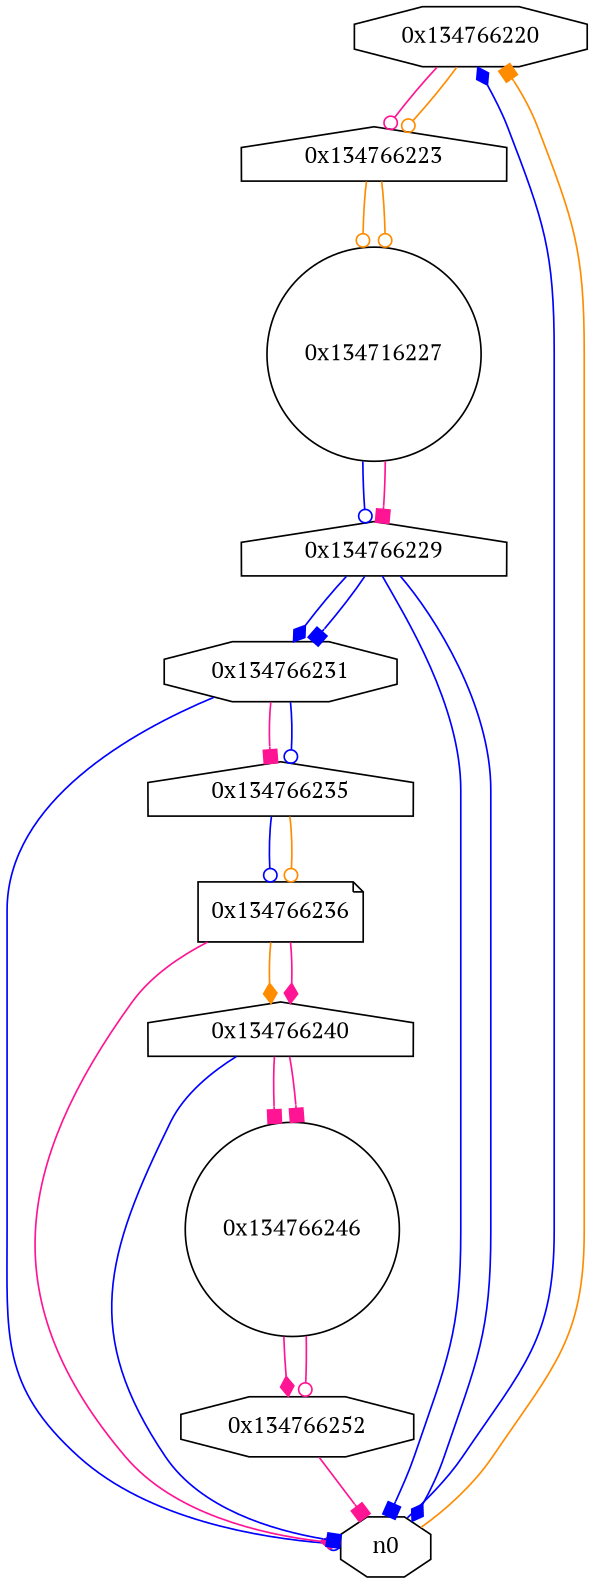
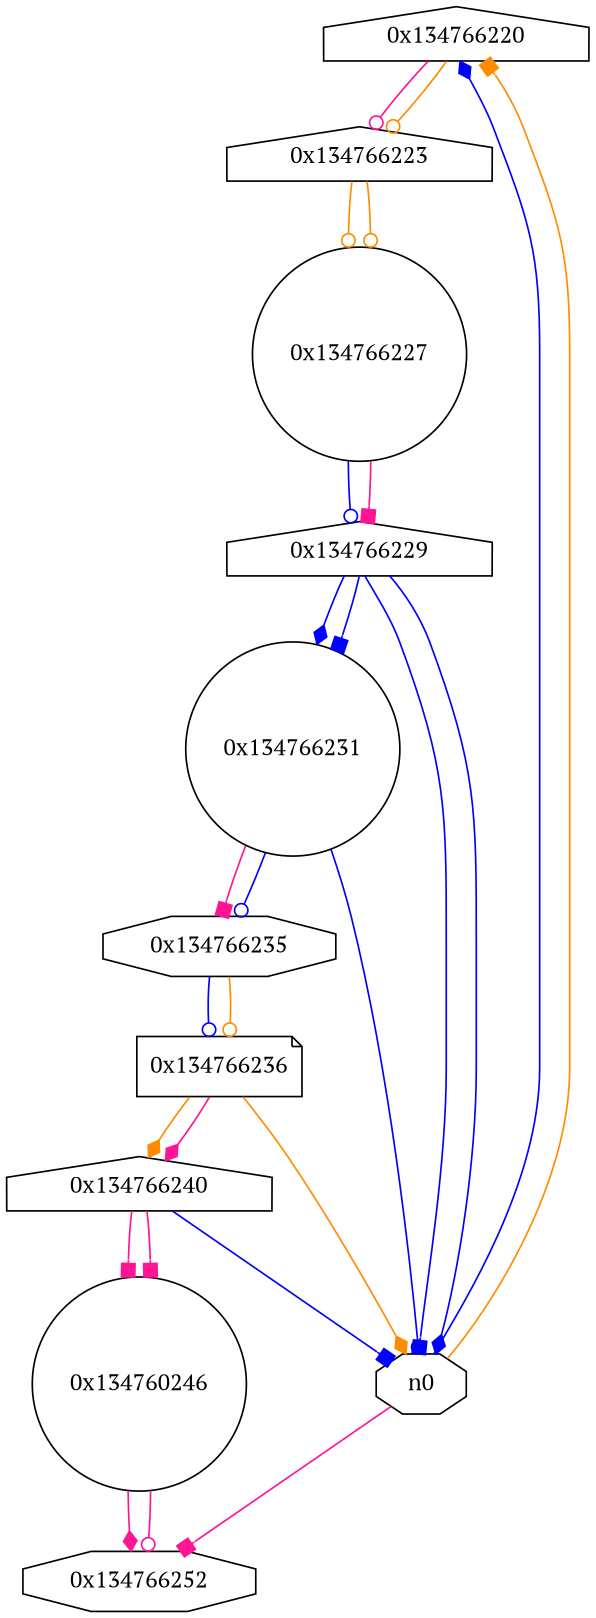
  digraph {
    fontname="PT Serif"
    node [fontname="PT Serif" shape=octagon]
    edge [arrowhead=odot color=blue fontname="PT Serif"]
-   n1 [label="0x134766220"]
+   n1 [label="0x134766220" shape=house]
    n2 [label="0x134766223" shape=house]
-   n3 [label="0x134716227" shape=circle]
+   n3 [label="0x134766227" shape=circle]
    n4 [label="0x134766229" shape=house]
-   n5 [label="0x134766231"]
+   n5 [label="0x134766231" shape=circle]
    n0
-   n6 [label="0x134766235" shape=house]
+   n6 [label="0x134766235"]
    n7 [label="0x134766236" shape=note]
    n8 [label="0x134766240" shape=house]
-   n9 [label="0x134766246" shape=circle]
+   n9 [label="0x134760246" shape=circle]
    n10 [label="0x134766252"]
    n1 -> n2 [color=deeppink]
    n1 -> n2 [color=darkorange]
    n2 -> n3 [color=darkorange]
    n2 -> n3 [color=darkorange]
    n3 -> n4
    n3 -> n4 [arrowhead=box color=deeppink]
    n4 -> n5 [arrowhead=diamond]
    n4 -> n5 [arrowhead=box]
    n4 -> n0 [arrowhead=box]
    n4 -> n0 [arrowhead=diamond]
    n5 -> n0
    n5 -> n6 [arrowhead=box color=deeppink]
    n5 -> n6
    n0 -> n1 [arrowhead=diamond]
    n0 -> n1 [arrowhead=box color=darkorange]
    n6 -> n7
    n6 -> n7 [color=darkorange]
-   n7 -> n0 [arrowhead=diamond color=deeppink]
+   n7 -> n0 [arrowhead=diamond color=darkorange]
    n7 -> n8 [arrowhead=diamond color=darkorange]
    n7 -> n8 [arrowhead=diamond color=deeppink]
    n8 -> n0 [arrowhead=box]
    n8 -> n9 [arrowhead=box color=deeppink]
    n8 -> n9 [arrowhead=box color=deeppink]
    n9 -> n10 [arrowhead=diamond color=deeppink]
    n9 -> n10 [color=deeppink]
-   n10 -> n0 [arrowhead=box color=deeppink]
+   n0 -> n10 [arrowhead=box color=deeppink]
  }
